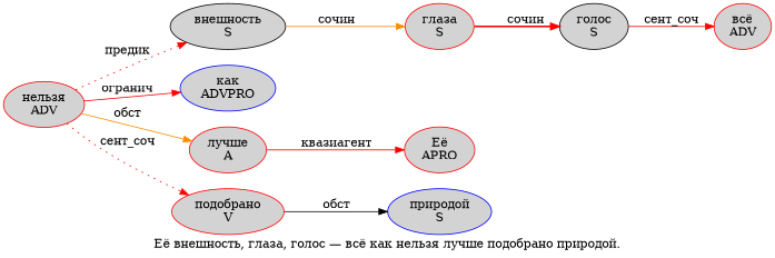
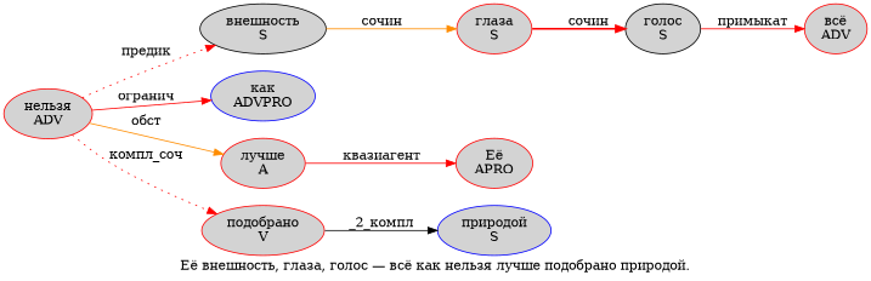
  digraph {
    label="Её внешность, глаза, голос — всё как нельзя лучше подобрано природой."
    rankdir=LR
    node [color=red fillcolor=lightgray penwidth=1 shape=ellipse style=filled]
    edge [color=red style=solid]
    n1 [label="Её\nAPRO"]
    n2 [color=black label="внешность\nS"]
    n3 [label="глаза\nS"]
    n4 [color=black label="голос\nS"]
    n5 [label="всё\nADV"]
    n6 [color=blue label="как\nADVPRO"]
    n7 [label="нельзя\nADV"]
    n8 [label="лучше\nA"]
    n9 [label="подобрано\nV"]
    n10 [color=blue label="природой\nS"]
    n2 -> n3 [color=darkorange label="сочин"]
    n3 -> n4 [label="сочин" style=bold]
-   n4 -> n5 [label="сент_соч"]
+   n4 -> n5 [label="примыкат"]
    n7 -> n2 [label="предик" style=dotted]
    n7 -> n6 [label="огранич"]
    n7 -> n8 [color=darkorange label="обст"]
-   n7 -> n9 [label="сент_соч" style=dotted]
+   n7 -> n9 [label="компл_соч" style=dotted]
    n8 -> n1 [label="квазиагент"]
-   n9 -> n10 [color=black label="обст"]
+   n9 -> n10 [color=black label="_2_компл"]
  }
